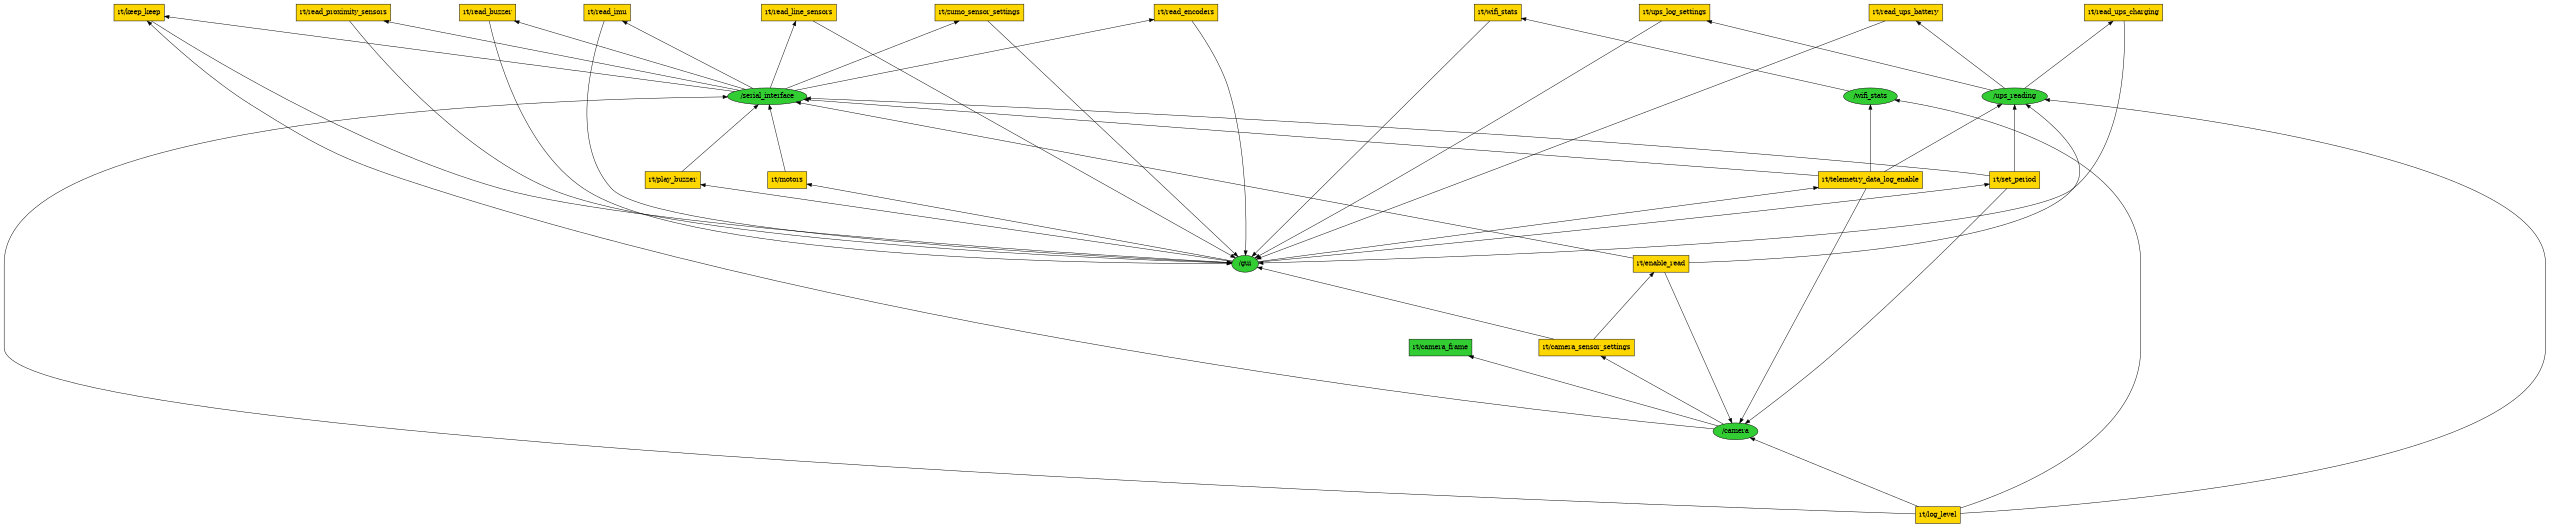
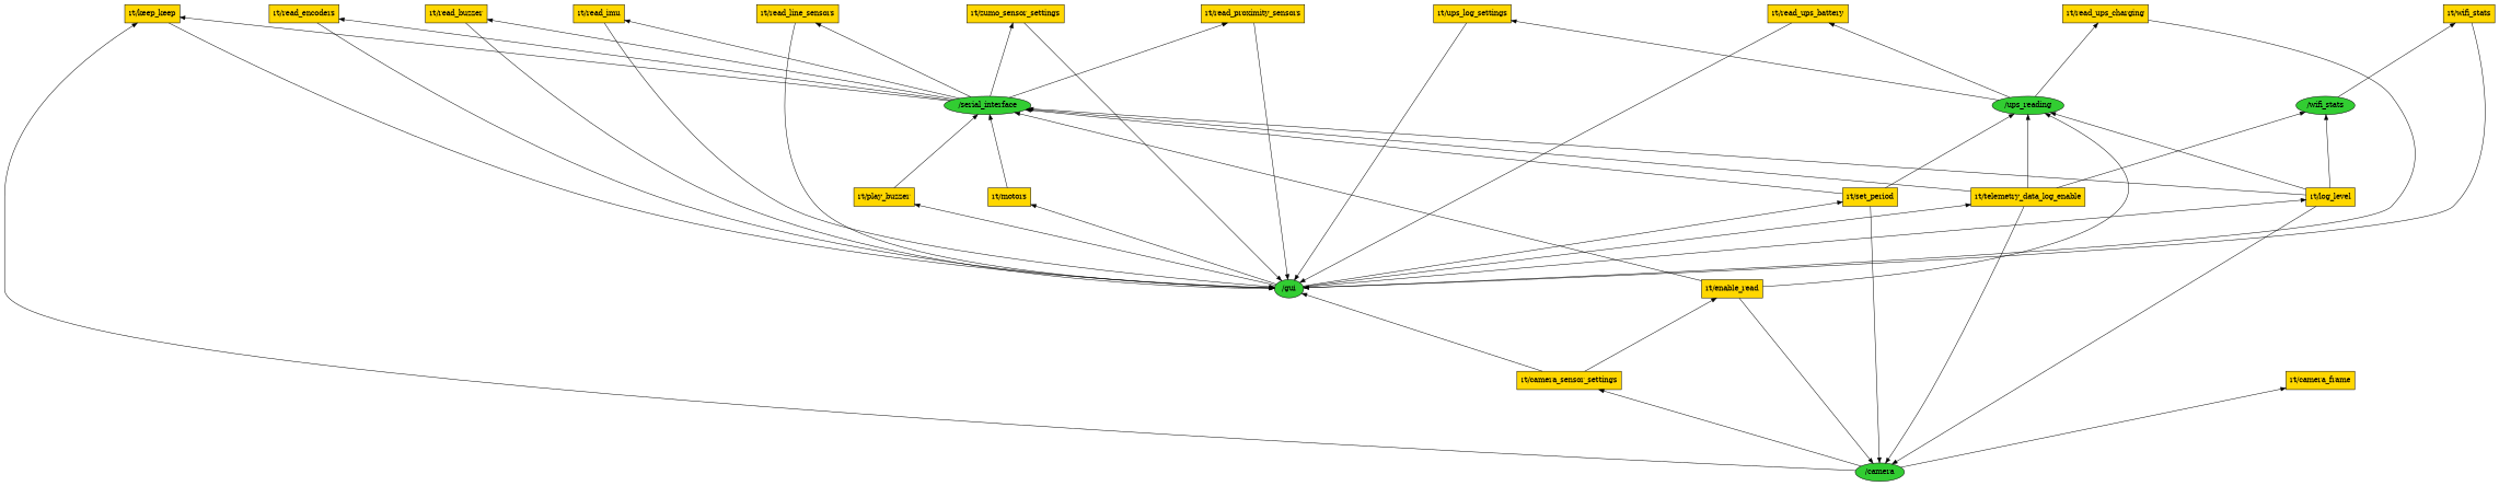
  digraph {
    nodesep=2
    rankdir=BT
    ranksep=2
    node [fillcolor=gold style=filled shape=box]
    "/camera" [fillcolor=limegreen shape=""]
    "rt/camera_sensor_settings"
    n3 [label="rt/keep_keep"]
-   "rt/camera_frame" [fillcolor=limegreen]
+   "rt/camera_frame"
    "/gui" [fillcolor=limegreen shape=""]
    "rt/enable_read"
    "rt/log_level"
    "rt/set_period"
    "rt/telemetry_data_log_enable"
    "rt/play_buzzer"
    "rt/motors"
    "/ups_reading" [fillcolor=limegreen shape=""]
    "/serial_interface" [fillcolor=limegreen shape=""]
    "/wifi_stats" [fillcolor=limegreen shape=""]
    n15 [label="rt/ups_log_settings"]
    "rt/read_ups_battery"
    "rt/read_ups_charging"
    "rt/read_encoders"
    "rt/read_buzzer"
    "rt/read_imu"
    "rt/read_line_sensors"
    "rt/zumo_sensor_settings"
    "rt/read_proximity_sensors"
    "rt/wifi_stats"
    "/camera" -> "rt/camera_sensor_settings"
    "/camera" -> n3
    "/camera" -> "rt/camera_frame"
    "rt/camera_sensor_settings" -> "/gui"
    "rt/camera_sensor_settings" -> "rt/enable_read"
    n3 -> "/gui"
+   "/gui" -> "rt/log_level"
    "/gui" -> "rt/set_period"
    "/gui" -> "rt/telemetry_data_log_enable"
    "/gui" -> "rt/play_buzzer"
    "/gui" -> "rt/motors"
    "rt/enable_read" -> "/camera"
    "rt/enable_read" -> "/ups_reading"
    "rt/enable_read" -> "/serial_interface"
    "rt/log_level" -> "/camera"
    "rt/log_level" -> "/ups_reading"
    "rt/log_level" -> "/serial_interface"
    "rt/log_level" -> "/wifi_stats"
    "rt/set_period" -> "/camera"
    "rt/set_period" -> "/ups_reading"
    "rt/set_period" -> "/serial_interface"
    "rt/telemetry_data_log_enable" -> "/camera"
    "rt/telemetry_data_log_enable" -> "/ups_reading"
    "rt/telemetry_data_log_enable" -> "/serial_interface"
    "rt/telemetry_data_log_enable" -> "/wifi_stats"
    "rt/play_buzzer" -> "/serial_interface"
    "rt/motors" -> "/serial_interface"
    "/ups_reading" -> n15
    "/ups_reading" -> "rt/read_ups_battery"
    "/ups_reading" -> "rt/read_ups_charging"
    "/serial_interface" -> n3
    "/serial_interface" -> "rt/read_encoders"
    "/serial_interface" -> "rt/read_buzzer"
    "/serial_interface" -> "rt/read_imu"
    "/serial_interface" -> "rt/read_line_sensors"
    "/serial_interface" -> "rt/zumo_sensor_settings"
    "/serial_interface" -> "rt/read_proximity_sensors"
    "/wifi_stats" -> "rt/wifi_stats"
    n15 -> "/gui"
    "rt/read_ups_battery" -> "/gui"
    "rt/read_ups_charging" -> "/gui"
    "rt/read_encoders" -> "/gui"
    "rt/read_buzzer" -> "/gui"
    "rt/read_imu" -> "/gui"
    "rt/read_line_sensors" -> "/gui"
    "rt/zumo_sensor_settings" -> "/gui"
    "rt/read_proximity_sensors" -> "/gui"
    "rt/wifi_stats" -> "/gui"
  }
